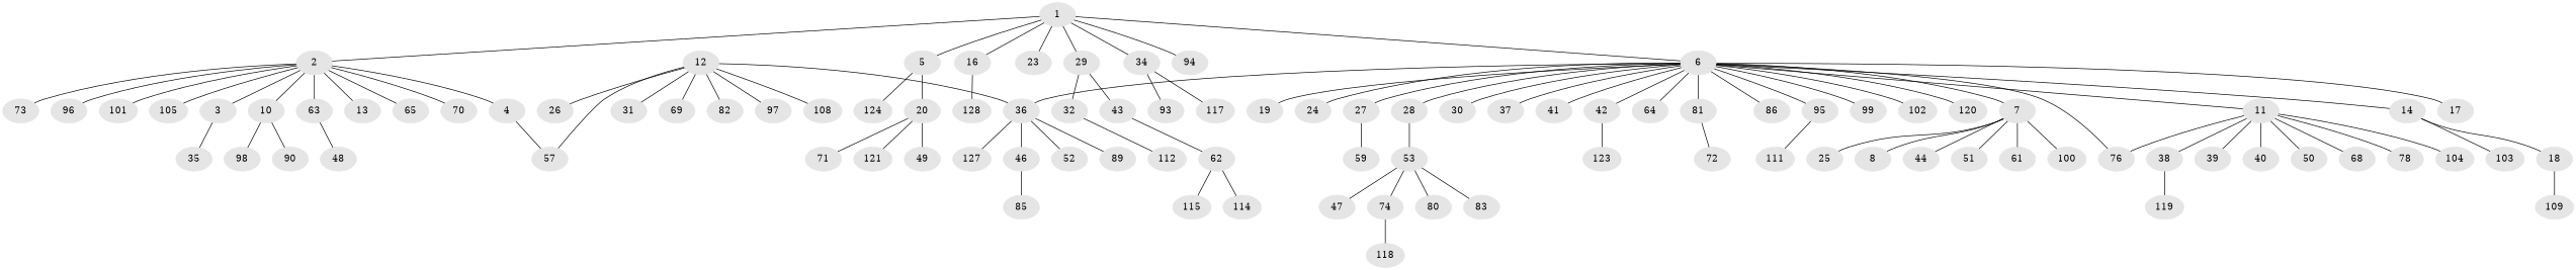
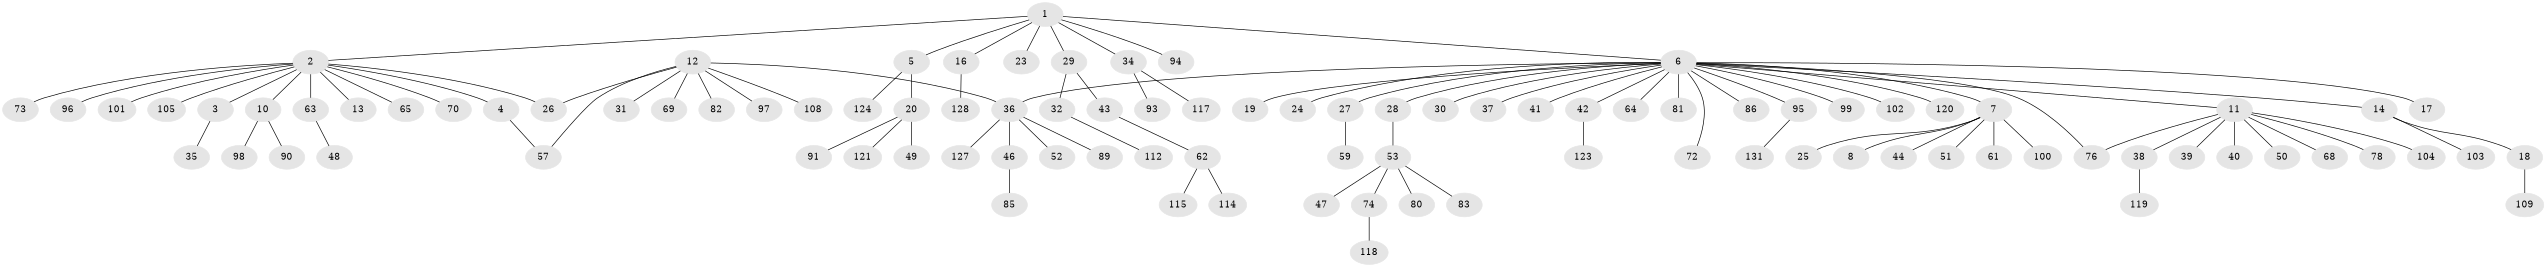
  graph {
    node [color=gray90 style=filled]
    1 [super="+113"]
    2 [super="+22"]
    5
    6 [super="+15"]
    16 [super="+45"]
    23
    29
    34 [super="+54"]
    94
    3
    4
    10 [super="+84"]
    13 [super="+122"]
    26
    63
    65
    70
    73
    96
    101 [super="+125"]
    105 [super="+106"]
    20 [super="+21"]
    124
    7 [super="+47"]
    11 [super="+55"]
    14
    17
    19
    24 [super="+116"]
    27 [super="+51"]
    28
    30
    36 [super="+66"]
    37
    41
    42 [super="+107"]
    64
    72 [super="+75"]
    76
    81
    86
    95
    99
    102
    120
    128
    32
    43
    93
    117 [super="+126"]
    35
    57
    90
    98
    48
    12 [super="+60"]
    31 [super="+110"]
    69
    82
    97
    108
    49
-   71 [super="+88"]
+   71 [super="+88" label=91]
    121
    8
    44
    n67 [label=51]
    61
    100
    25
    38
    39
    40
    50 [super="+92"]
    68
    78
    104
    18 [super="+91"]
    103
    59
    53 [super="+67"]
    46
    52 [super="+58"]
    89
    127
    123
-   111
+   111 [label=131]
    119
    109
    74
    80
    83
    n93 [label=47]
    112
    62 [super="+77"]
    85
    114
    115
    118
    1 -- 2
    1 -- 5
    1 -- 6
    1 -- 16
    1 -- 23
    1 -- 29
    1 -- 34
    1 -- 94
    2 -- 3
    2 -- 4
    2 -- 10
    2 -- 13
+   2 -- 26
    2 -- 63
    2 -- 65
    2 -- 70
    2 -- 73
    2 -- 96
    2 -- 101
    2 -- 105
    5 -- 20
    5 -- 124
    6 -- 7
    6 -- 11
    6 -- 14
    6 -- 17
    6 -- 19
    6 -- 24
    6 -- 27
    6 -- 28
    6 -- 30
    6 -- 36
    6 -- 37
    6 -- 41
    6 -- 42
    6 -- 64
-   81 -- 72
+   6 -- 72
    6 -- 76
    6 -- 81
    6 -- 86
    6 -- 95
    6 -- 99
    6 -- 102
    6 -- 120
    16 -- 128
    29 -- 32
    29 -- 43
    34 -- 93
    34 -- 117
    3 -- 35
    4 -- 57
    10 -- 90
    10 -- 98
    63 -- 48
    20 -- 49
    20 -- 71
    20 -- 121
    7 -- 8
    7 -- 44
    7 -- n67
    7 -- 61
    7 -- 100
    7 -- 25
    11 -- 76
    11 -- 38
    11 -- 39
    11 -- 40
    11 -- 50
    11 -- 68
    11 -- 78
    11 -- 104
    14 -- 18
    14 -- 103
    27 -- 59
    28 -- 53
    36 -- 46
    36 -- 52
    36 -- 89
    36 -- 127
    42 -- 123
    95 -- 111
    32 -- 112
    43 -- 62
    12 -- 26
    12 -- 36
    12 -- 57
    12 -- 31
    12 -- 69
    12 -- 82
    12 -- 97
    12 -- 108
    38 -- 119
    18 -- 109
    53 -- 74
    53 -- 80
    53 -- 83
    53 -- n93
    46 -- 85
    74 -- 118
    62 -- 114
    62 -- 115
  }
